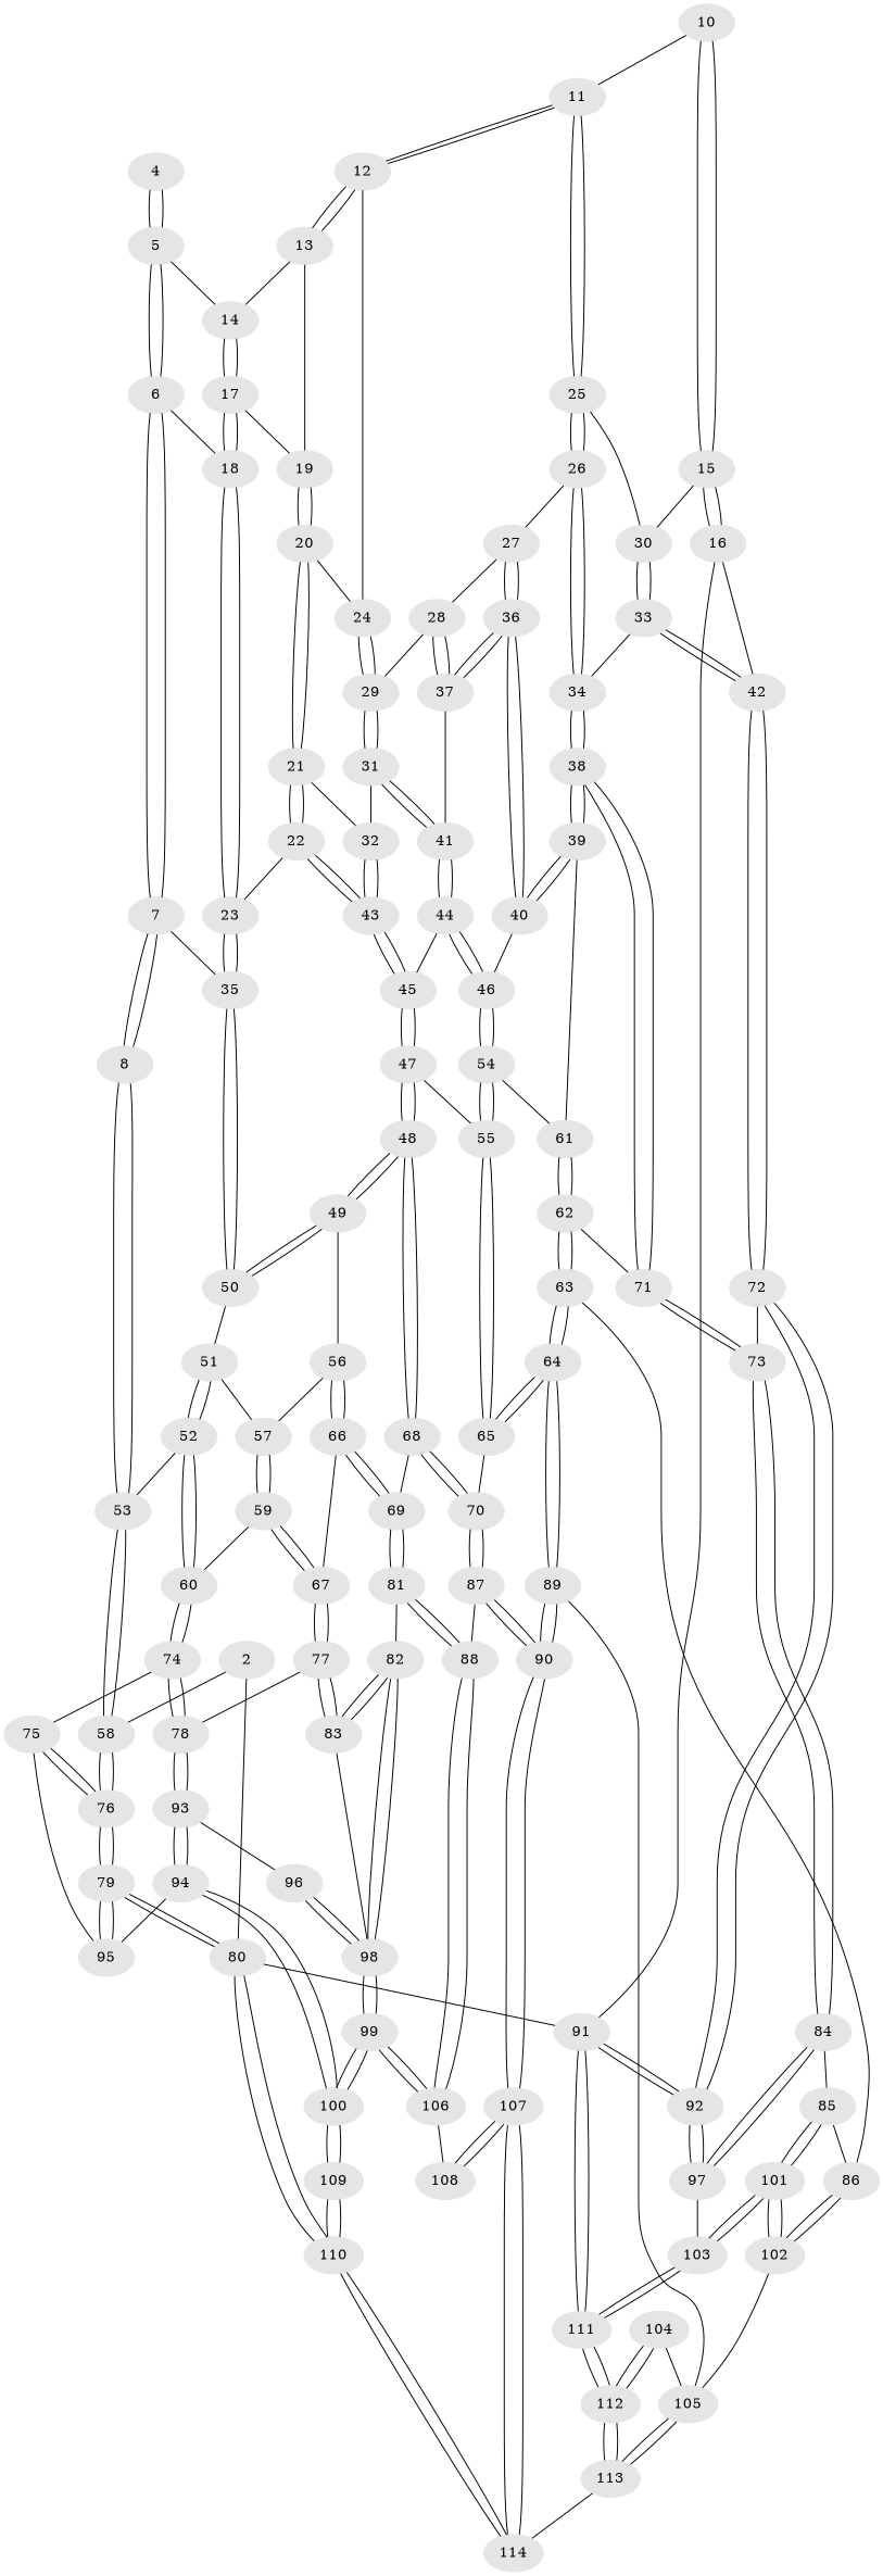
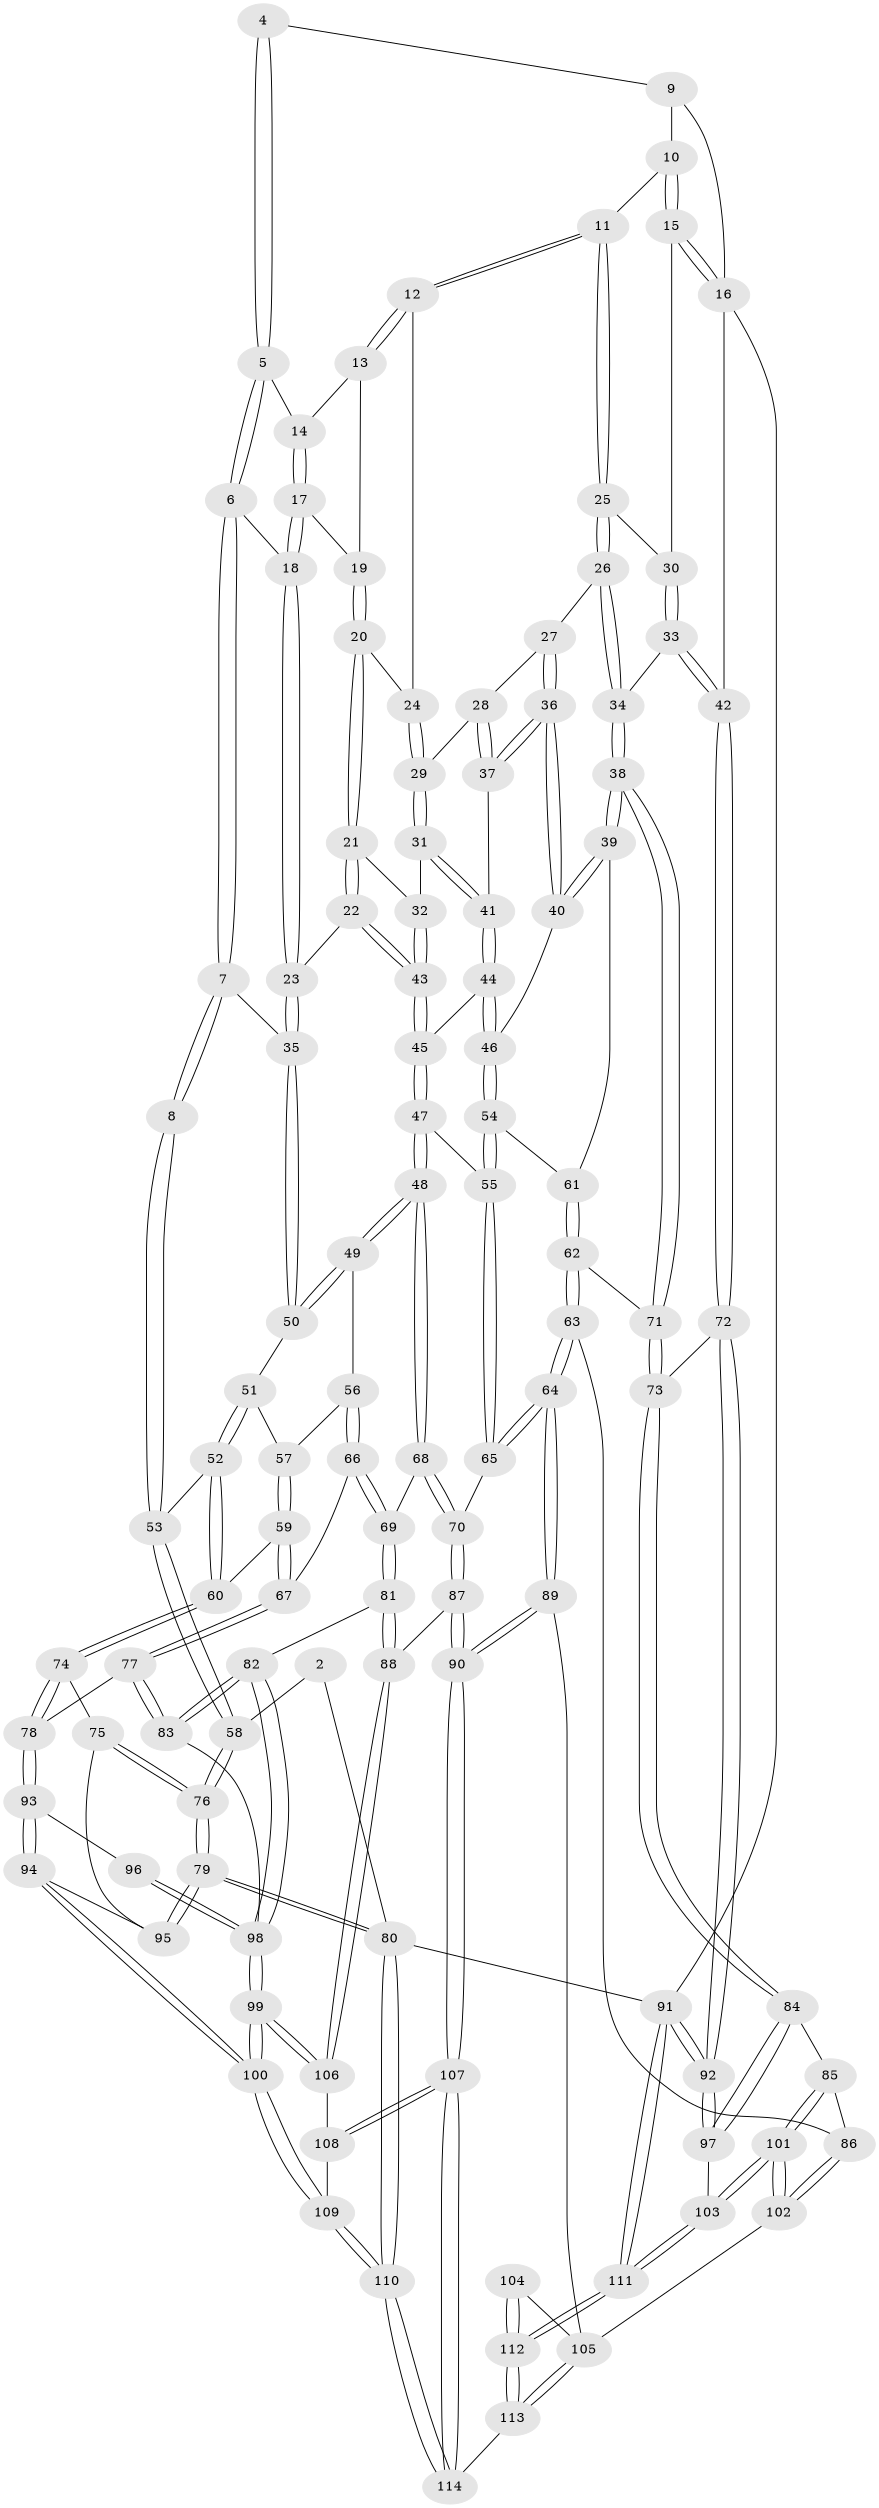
  graph {
    node [color=gray90 style=filled]
    2
    58
    80
    4
+   9
    5
    10
    16
    76
    91
    110
    8
    53
    6
    14
    7
    18
    17
    35
    23
    50
    11
    15
    42
    12
    25
    30
    13
    24
    26
    19
    29
    20
    33
    72
    92
    111
    21
    22
    32
    43
    45
    31
    27
    34
    28
    36
    38
    37
    40
    41
    44
    39
    71
    51
    46
    61
    73
    62
    54
    47
    48
    55
    49
    68
    65
    56
    70
    69
    57
    66
    52
    60
    59
    74
    67
    79
    77
    75
    78
    63
    64
    86
    89
    102
    90
    105
    87
    81
    83
    82
    88
    84
    97
    85
    95
    93
    98
    96
    94
    114
    106
    99
    101
    103
    107
    108
    113
    112
    100
    109
    104
    2 -- 58
    2 -- 80
    58 -- 76
    58 -- 76
    80 -- 91
    80 -- 110
    80 -- 110
+   4 -- 9
    4 -- 5
    4 -- 5
+   9 -- 10
+   9 -- 16
    5 -- 6
    5 -- 6
    5 -- 14
    10 -- 11
    10 -- 15
    10 -- 15
    16 -- 91
    16 -- 42
    76 -- 79
    76 -- 79
    91 -- 92
    91 -- 92
    91 -- 111
    91 -- 111
    110 -- 114
    110 -- 114
    8 -- 53
    8 -- 53
    53 -- 58
    53 -- 58
    6 -- 7
    6 -- 7
    6 -- 18
    14 -- 17
    14 -- 17
    7 -- 8
    7 -- 8
    7 -- 35
    18 -- 23
    18 -- 23
    17 -- 18
    17 -- 18
    17 -- 19
    35 -- 50
    35 -- 50
    23 -- 35
    23 -- 35
    50 -- 51
    11 -- 12
    11 -- 12
    11 -- 25
    11 -- 25
    15 -- 16
    15 -- 16
    15 -- 30
    42 -- 72
    42 -- 72
    12 -- 13
    12 -- 13
    12 -- 24
    25 -- 30
    25 -- 26
    25 -- 26
    30 -- 33
    30 -- 33
    13 -- 14
    13 -- 19
    24 -- 29
    24 -- 29
    26 -- 27
    26 -- 34
    26 -- 34
    19 -- 20
    19 -- 20
    29 -- 31
    29 -- 31
    20 -- 24
    20 -- 21
    20 -- 21
    33 -- 42
    33 -- 42
    33 -- 34
    72 -- 92
    72 -- 92
    72 -- 73
    92 -- 97
    92 -- 97
    111 -- 112
    111 -- 112
    21 -- 22
    21 -- 22
    21 -- 32
    22 -- 23
    22 -- 43
    22 -- 43
    32 -- 43
    32 -- 43
    43 -- 45
    43 -- 45
    45 -- 47
    45 -- 47
    31 -- 32
    31 -- 41
    31 -- 41
    27 -- 28
    27 -- 36
    27 -- 36
    34 -- 38
    34 -- 38
    28 -- 29
    28 -- 37
    28 -- 37
    36 -- 37
    36 -- 37
    36 -- 40
    36 -- 40
    38 -- 39
    38 -- 39
    38 -- 71
    38 -- 71
    37 -- 41
    40 -- 46
    41 -- 44
    41 -- 44
    44 -- 45
    44 -- 46
    44 -- 46
    39 -- 40
    39 -- 40
    39 -- 61
    71 -- 73
    71 -- 73
    51 -- 57
    51 -- 52
    51 -- 52
    46 -- 54
    46 -- 54
    61 -- 62
    61 -- 62
    73 -- 84
    73 -- 84
    62 -- 71
    62 -- 63
    62 -- 63
    54 -- 61
    54 -- 55
    54 -- 55
    47 -- 48
    47 -- 48
    47 -- 55
    48 -- 49
    48 -- 49
    48 -- 68
    48 -- 68
    55 -- 65
    55 -- 65
    49 -- 50
    49 -- 50
    49 -- 56
    68 -- 70
    68 -- 70
    68 -- 69
    65 -- 70
    56 -- 57
    56 -- 66
    56 -- 66
    70 -- 87
    70 -- 87
    69 -- 81
    69 -- 81
    57 -- 59
    57 -- 59
    66 -- 69
    66 -- 69
    66 -- 67
    52 -- 53
    52 -- 60
    52 -- 60
    60 -- 74
    60 -- 74
    59 -- 60
    59 -- 67
    59 -- 67
    74 -- 75
    74 -- 78
    74 -- 78
    67 -- 77
    67 -- 77
    79 -- 80
    79 -- 80
    79 -- 95
    79 -- 95
    77 -- 78
    77 -- 83
    77 -- 83
    75 -- 76
    75 -- 76
    75 -- 95
    78 -- 93
    78 -- 93
    63 -- 64
    63 -- 64
    63 -- 86
    64 -- 65
    64 -- 65
    64 -- 89
    64 -- 89
    86 -- 102
    86 -- 102
    89 -- 90
    89 -- 90
    89 -- 105
    102 -- 105
    90 -- 107
    90 -- 107
    105 -- 113
    105 -- 113
    87 -- 90
    87 -- 90
    87 -- 88
    81 -- 82
    81 -- 88
    81 -- 88
    83 -- 98
    82 -- 83
    82 -- 83
    82 -- 98
    82 -- 98
    88 -- 106
    88 -- 106
    84 -- 97
    84 -- 97
    84 -- 85
    97 -- 103
    85 -- 86
    85 -- 101
    85 -- 101
    93 -- 96
    93 -- 94
    93 -- 94
    98 -- 99
    98 -- 99
    96 -- 98
    96 -- 98
    94 -- 95
    94 -- 100
    94 -- 100
    106 -- 108
    99 -- 106
    99 -- 106
    99 -- 100
    99 -- 100
    101 -- 102
    101 -- 102
    101 -- 103
    101 -- 103
    103 -- 111
    103 -- 111
    107 -- 114
    107 -- 114
    107 -- 108
    107 -- 108
+   108 -- 109
    113 -- 114
    112 -- 113
    112 -- 113
    100 -- 109
    100 -- 109
    109 -- 110
    109 -- 110
    104 -- 105
    104 -- 112
    104 -- 112
  }
